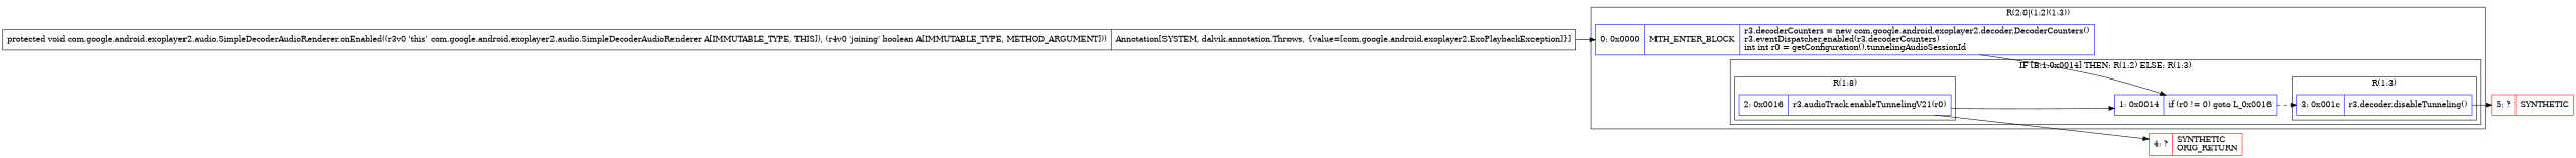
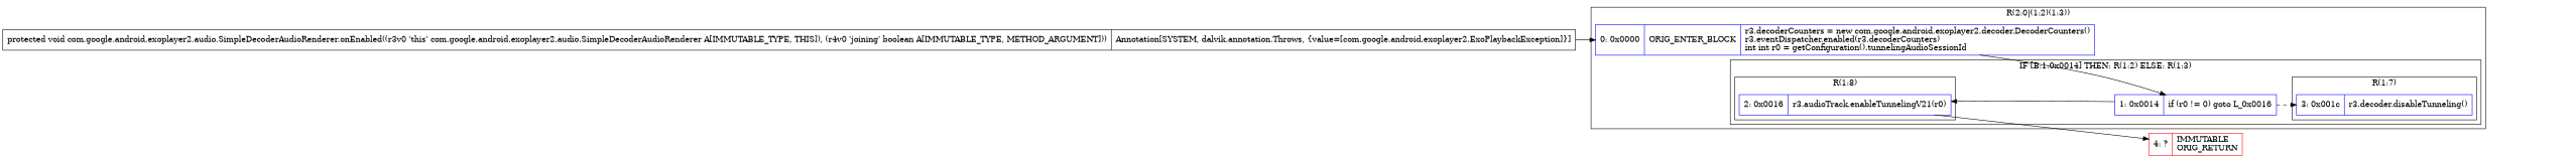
  digraph {
    rankdir=LR
    node [color=blue shape=record]
    n1 [label="{2\:\ 0x0016|r3.audioTrack.enableTunnelingV21(r0)\l}"]
    n2 [label="{3\:\ 0x001c|r3.decoder.disableTunneling()\l}"]
    n3 [label="{1\:\ 0x0014|if (r0 != 0) goto L_0x0016\l}"]
-   n4 [label="{0\:\ 0x0000|MTH_ENTER_BLOCK\l|r3.decoderCounters = new com.google.android.exoplayer2.decoder.DecoderCounters()\lr3.eventDispatcher.enabled(r3.decoderCounters)\lint int r0 = getConfiguration().tunnelingAudioSessionId\l}"]
-   n5 [color=red label="{4\:\ ?|SYNTHETIC\lORIG_RETURN\l}"]
-   n6 [color=red label="{5\:\ ?|SYNTHETIC\l}"]
+   n4 [label="{0\:\ 0x0000|ORIG_ENTER_BLOCK\l|r3.decoderCounters = new com.google.android.exoplayer2.decoder.DecoderCounters()\lr3.eventDispatcher.enabled(r3.decoderCounters)\lint int r0 = getConfiguration().tunnelingAudioSessionId\l}"]
+   n5 [color=red label="{4\:\ ?|IMMUTABLE\lORIG_RETURN\l}"]
    n7 [label="{protected void com.google.android.exoplayer2.audio.SimpleDecoderAudioRenderer.onEnabled((r3v0 'this' com.google.android.exoplayer2.audio.SimpleDecoderAudioRenderer A[IMMUTABLE_TYPE, THIS]), (r4v0 'joining' boolean A[IMMUTABLE_TYPE, METHOD_ARGUMENT]))  | Annotation[SYSTEM, dalvik.annotation.Throws, \{value=[com.google.android.exoplayer2.ExoPlaybackException]\}]\l}" color=""]
    subgraph cluster_1 {
      label="R(2:0|(1:2)(1:3))"
      n4
      subgraph cluster_2 {
        label="IF [B:1:0x0014] THEN: R(1:2) ELSE: R(1:3)"
        n3
        subgraph cluster_3 {
          label="R(1:8)"
          n1
        }
        subgraph cluster_4 {
-         label="R(1:3)"
+         label="R(1:7)"
          n2
        }
      }
    }
    n1 -> n5
-   n2 -> n6
-   n1 -> n3
+   n3 -> n1
    n3 -> n2 [style=dashed]
    n4 -> n3
    n7 -> n4
  }
